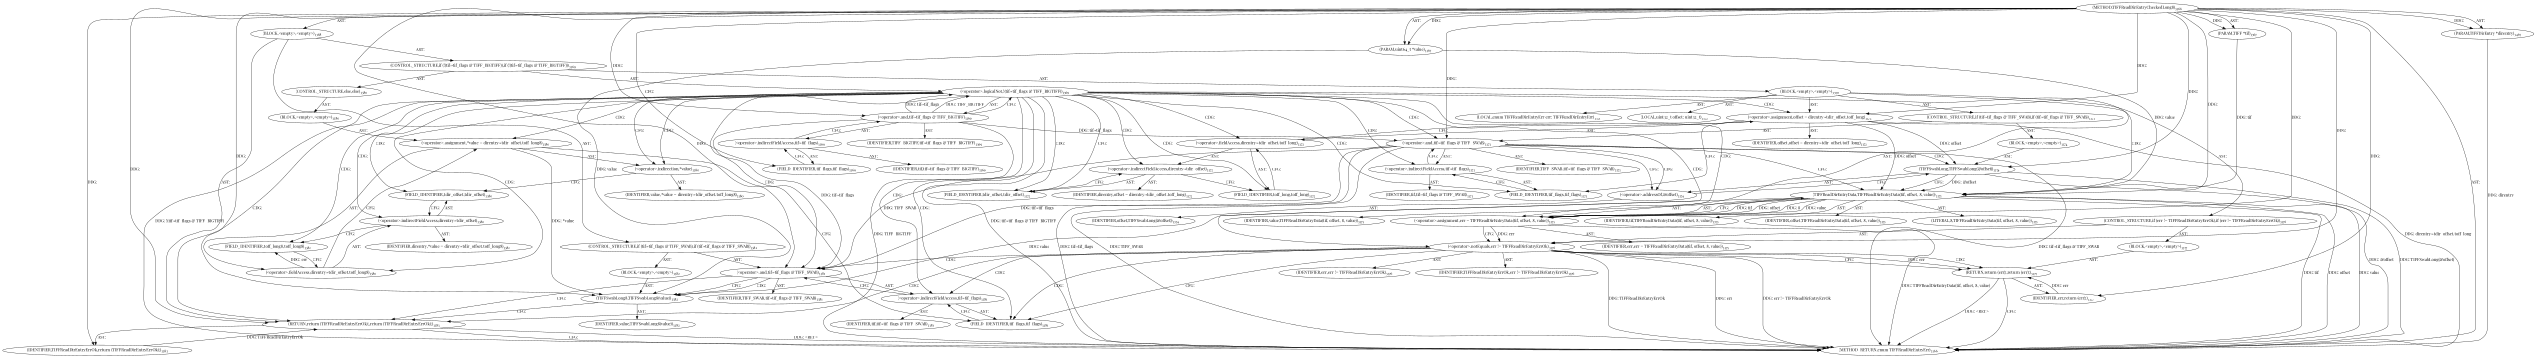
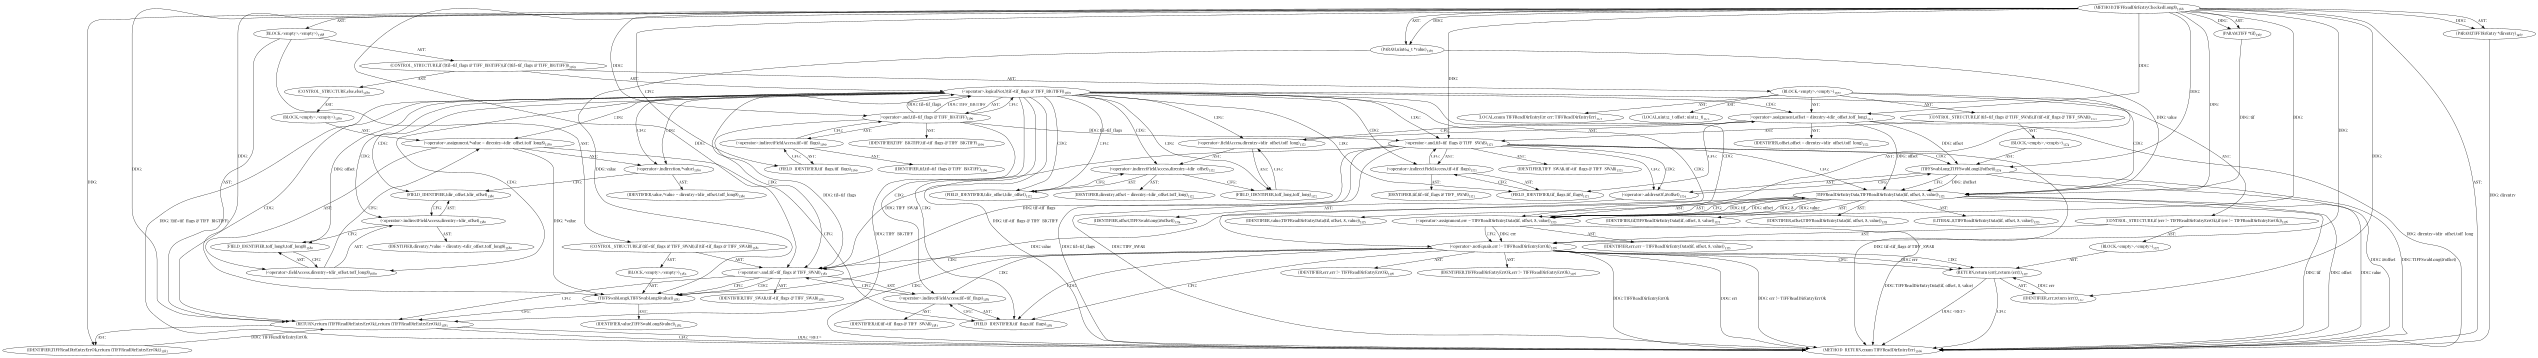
  digraph {
    fontname="Playfair Display"
    node [fontname="Playfair Display"]
    edge [fontname="Playfair Display"]
    n1 [label=<(METHOD,TIFFReadDirEntryCheckedLong8)<SUB>3366</SUB>>]
    n2 [label=<(PARAM,TIFF *tif)<SUB>3367</SUB>>]
    n3 [label=<(PARAM,TIFFDirEntry *direntry)<SUB>3467</SUB>>]
    n4 [label=<(PARAM,uint64_t *value)<SUB>3367</SUB>>]
    n5 [label=<(BLOCK,&lt;empty&gt;,&lt;empty&gt;)<SUB>3368</SUB>>]
    n6 [label=<(&lt;operator&gt;.and,tif-&gt;tif_flags &amp; TIFF_BIGTIFF)<SUB>3369</SUB>>]
    n7 [label=<(FIELD_IDENTIFIER,tif_flags,tif_flags)<SUB>3369</SUB>>]
    n8 [label=<(&lt;operator&gt;.assignment,offset = direntry-&gt;tdir_offset.toff_long)<SUB>3372</SUB>>]
    n9 [label=<(&lt;operator&gt;.and,tif-&gt;tif_flags &amp; TIFF_SWAB)<SUB>3373</SUB>>]
    n10 [label=<(TIFFSwabLong,TIFFSwabLong(&amp;offset))<SUB>3374</SUB>>]
    n11 [label=<(&lt;operator&gt;.assignment,err = TIFFReadDirEntryData(tif, offset, 8, value))<SUB>3375</SUB>>]
    n12 [label=<(TIFFReadDirEntryData,TIFFReadDirEntryData(tif, offset, 8, value))<SUB>3375</SUB>>]
    n13 [label=<(&lt;operator&gt;.notEquals,err != TIFFReadDirEntryErrOk)<SUB>3376</SUB>>]
    n14 [label=<(IDENTIFIER,err,return (err);)<SUB>3377</SUB>>]
    n15 [label=<(&lt;operator&gt;.and,tif-&gt;tif_flags &amp; TIFF_SWAB)<SUB>3381</SUB>>]
    n16 [label=<(TIFFSwabLong8,TIFFSwabLong8(value))<SUB>3382</SUB>>]
    n17 [label=<(RETURN,return (TIFFReadDirEntryErrOk);,return (TIFFReadDirEntryErrOk);)<SUB>3383</SUB>>]
    n18 [label=<(IDENTIFIER,TIFFReadDirEntryErrOk,return (TIFFReadDirEntryErrOk);)<SUB>3383</SUB>>]
    n19 [label=<(METHOD_RETURN,enum TIFFReadDirEntryErr)<SUB>3366</SUB>>]
    n20 [label=<(CONTROL_STRUCTURE,if (!(tif-&gt;tif_flags &amp; TIFF_BIGTIFF)),if (!(tif-&gt;tif_flags &amp; TIFF_BIGTIFF)))<SUB>3369</SUB>>]
    n21 [label=<(CONTROL_STRUCTURE,if (tif-&gt;tif_flags &amp; TIFF_SWAB),if (tif-&gt;tif_flags &amp; TIFF_SWAB))<SUB>3381</SUB>>]
    n22 [label=<(&lt;operator&gt;.logicalNot,!(tif-&gt;tif_flags &amp; TIFF_BIGTIFF))<SUB>3369</SUB>>]
    n23 [label=<(&lt;operator&gt;.indirectFieldAccess,tif-&gt;tif_flags)<SUB>3369</SUB>>]
    n24 [label=<(IDENTIFIER,TIFF_BIGTIFF,tif-&gt;tif_flags &amp; TIFF_BIGTIFF)<SUB>3369</SUB>>]
    n25 [label=<(&lt;operator&gt;.fieldAccess,direntry-&gt;tdir_offset.toff_long)<SUB>3372</SUB>>]
    n26 [label=<(FIELD_IDENTIFIER,tif_flags,tif_flags)<SUB>3373</SUB>>]
    n27 [label=<(IDENTIFIER,offset,offset = direntry-&gt;tdir_offset.toff_long)<SUB>3372</SUB>>]
    n28 [label=<(&lt;operator&gt;.indirectFieldAccess,tif-&gt;tif_flags)<SUB>3373</SUB>>]
    n29 [label=<(IDENTIFIER,TIFF_SWAB,tif-&gt;tif_flags &amp; TIFF_SWAB)<SUB>3373</SUB>>]
    n30 [label=<(&lt;operator&gt;.addressOf,&amp;offset)<SUB>3374</SUB>>]
    n31 [label=<(IDENTIFIER,err,err = TIFFReadDirEntryData(tif, offset, 8, value))<SUB>3375</SUB>>]
    n32 [label=<(IDENTIFIER,tif,TIFFReadDirEntryData(tif, offset, 8, value))<SUB>3375</SUB>>]
    n33 [label=<(IDENTIFIER,offset,TIFFReadDirEntryData(tif, offset, 8, value))<SUB>3375</SUB>>]
    n34 [label=<(LITERAL,8,TIFFReadDirEntryData(tif, offset, 8, value))<SUB>3375</SUB>>]
    n35 [label=<(IDENTIFIER,value,TIFFReadDirEntryData(tif, offset, 8, value))<SUB>3375</SUB>>]
    n36 [label=<(&lt;operator&gt;.indirectFieldAccess,tif-&gt;tif_flags)<SUB>3381</SUB>>]
    n37 [label=<(FIELD_IDENTIFIER,tif_flags,tif_flags)<SUB>3381</SUB>>]
    n38 [label=<(IDENTIFIER,err,err != TIFFReadDirEntryErrOk)<SUB>3376</SUB>>]
    n39 [label=<(IDENTIFIER,TIFFReadDirEntryErrOk,err != TIFFReadDirEntryErrOk)<SUB>3376</SUB>>]
    n40 [label=<(RETURN,return (err);,return (err);)<SUB>3377</SUB>>]
    n41 [label=<(IDENTIFIER,TIFF_SWAB,tif-&gt;tif_flags &amp; TIFF_SWAB)<SUB>3381</SUB>>]
    n42 [label=<(IDENTIFIER,value,TIFFSwabLong8(value))<SUB>3382</SUB>>]
    n43 [label=<(BLOCK,&lt;empty&gt;,&lt;empty&gt;)<SUB>3370</SUB>>]
    n44 [label=<(CONTROL_STRUCTURE,else,else)<SUB>3380</SUB>>]
    n45 [label=<(BLOCK,&lt;empty&gt;,&lt;empty&gt;)<SUB>3382</SUB>>]
    n46 [label=<(&lt;operator&gt;.indirectFieldAccess,direntry-&gt;tdir_offset)<SUB>3372</SUB>>]
    n47 [label=<(FIELD_IDENTIFIER,tdir_offset,tdir_offset)<SUB>3372</SUB>>]
    n48 [label=<(FIELD_IDENTIFIER,toff_long,toff_long)<SUB>3372</SUB>>]
    n49 [label=<(&lt;operator&gt;.assignment,*value = direntry-&gt;tdir_offset.toff_long8)<SUB>3380</SUB>>]
    n50 [label=<(&lt;operator&gt;.indirection,*value)<SUB>3380</SUB>>]
-   n51 [label=<(&lt;operator&gt;.fieldAccess,direntry-&gt;tdir_offset.toff_long8)<SUB>3380</SUB>>]
+   n51 [label=<(&lt;operator&gt;.fieldAccess,direntry-&gt;tdir_offset.toff_long8)<SUB>3680</SUB>>]
    n52 [label=<(&lt;operator&gt;.indirectFieldAccess,direntry-&gt;tdir_offset)<SUB>3380</SUB>>]
    n53 [label=<(FIELD_IDENTIFIER,tdir_offset,tdir_offset)<SUB>3380</SUB>>]
    n54 [label=<(FIELD_IDENTIFIER,toff_long8,toff_long8)<SUB>3380</SUB>>]
    n55 [label=<(LOCAL,enum TIFFReadDirEntryErr err: TIFFReadDirEntryErr)<SUB>3371</SUB>>]
    n56 [label=<(LOCAL,uint32_t offset: uint32_t)<SUB>3372</SUB>>]
    n57 [label=<(CONTROL_STRUCTURE,if (tif-&gt;tif_flags &amp; TIFF_SWAB),if (tif-&gt;tif_flags &amp; TIFF_SWAB))<SUB>3373</SUB>>]
    n58 [label=<(CONTROL_STRUCTURE,if (err != TIFFReadDirEntryErrOk),if (err != TIFFReadDirEntryErrOk))<SUB>3376</SUB>>]
    n59 [label=<(BLOCK,&lt;empty&gt;,&lt;empty&gt;)<SUB>3380</SUB>>]
    n60 [label=<(IDENTIFIER,direntry,offset = direntry-&gt;tdir_offset.toff_long)<SUB>3372</SUB>>]
    n61 [label=<(IDENTIFIER,tif,tif-&gt;tif_flags &amp; TIFF_SWAB)<SUB>3373</SUB>>]
    n62 [label=<(IDENTIFIER,value,*value = direntry-&gt;tdir_offset.toff_long8)<SUB>3380</SUB>>]
    n63 [label=<(IDENTIFIER,direntry,*value = direntry-&gt;tdir_offset.toff_long8)<SUB>3380</SUB>>]
    n64 [label=<(IDENTIFIER,tif,tif-&gt;tif_flags &amp; TIFF_SWAB)<SUB>3381</SUB>>]
    n65 [label=<(IDENTIFIER,tif,tif-&gt;tif_flags &amp; TIFF_BIGTIFF)<SUB>3369</SUB>>]
    n66 [label=<(BLOCK,&lt;empty&gt;,&lt;empty&gt;)<SUB>3374</SUB>>]
    n67 [label=<(BLOCK,&lt;empty&gt;,&lt;empty&gt;)<SUB>3377</SUB>>]
    n68 [label=<(IDENTIFIER,offset,TIFFSwabLong(&amp;offset))<SUB>3374</SUB>>]
    n1 -> n2 [label="AST: "]
    n1 -> n2 [label="DDG: "]
    n1 -> n3 [label="AST: "]
    n1 -> n3 [label="DDG: "]
    n1 -> n4 [label="AST: "]
    n1 -> n4 [label="DDG: "]
    n1 -> n5 [label="AST: "]
    n1 -> n6 [label="DDG: "]
    n1 -> n7 [label="CFG: "]
    n1 -> n8 [label="DDG: "]
    n1 -> n9 [label="DDG: "]
    n1 -> n10 [label="DDG: "]
    n1 -> n11 [label="DDG: "]
    n1 -> n12 [label="DDG: "]
    n1 -> n13 [label="DDG: "]
    n1 -> n14 [label="DDG: "]
    n1 -> n15 [label="DDG: "]
    n1 -> n16 [label="DDG: "]
    n1 -> n17 [label="DDG: "]
    n1 -> n18 [label="DDG: "]
    n1 -> n19 [label="AST: "]
    n2 -> n12 [label="DDG: tif"]
    n3 -> n19 [label="DDG: direntry"]
    n4 -> n12 [label="DDG: value"]
    n4 -> n16 [label="DDG: value"]
    n5 -> n17 [label="AST: "]
    n5 -> n20 [label="AST: "]
    n5 -> n21 [label="AST: "]
    n6 -> n9 [label="DDG: tif-&gt;tif_flags"]
    n6 -> n15 [label="DDG: tif-&gt;tif_flags"]
    n6 -> n19 [label="DDG: TIFF_BIGTIFF"]
    n6 -> n22 [label="CFG: "]
    n6 -> n22 [label="DDG: tif-&gt;tif_flags"]
    n6 -> n22 [label="DDG: TIFF_BIGTIFF"]
    n6 -> n23 [label="AST: "]
    n6 -> n24 [label="AST: "]
    n7 -> n23 [label="CFG: "]
    n8 -> n10 [label="DDG: offset"]
    n8 -> n12 [label="DDG: offset"]
    n8 -> n19 [label="DDG: direntry-&gt;tdir_offset.toff_long"]
    n8 -> n25 [label="AST: "]
    n8 -> n26 [label="CFG: "]
    n8 -> n27 [label="AST: "]
    n9 -> n10 [label="CDG: "]
    n9 -> n12 [label="CFG: "]
    n9 -> n15 [label="DDG: tif-&gt;tif_flags"]
    n9 -> n15 [label="DDG: TIFF_SWAB"]
    n9 -> n19 [label="DDG: tif-&gt;tif_flags"]
    n9 -> n19 [label="DDG: TIFF_SWAB"]
    n9 -> n19 [label="DDG: tif-&gt;tif_flags &amp; TIFF_SWAB"]
    n9 -> n28 [label="AST: "]
    n9 -> n29 [label="AST: "]
    n9 -> n30 [label="CFG: "]
    n9 -> n30 [label="CDG: "]
    n10 -> n12 [label="CFG: "]
    n10 -> n12 [label="DDG: &amp;offset"]
    n10 -> n19 [label="DDG: &amp;offset"]
    n10 -> n19 [label="DDG: TIFFSwabLong(&amp;offset)"]
    n10 -> n30 [label="AST: "]
    n11 -> n12 [label="AST: "]
    n11 -> n13 [label="CFG: "]
    n11 -> n13 [label="DDG: err"]
    n11 -> n19 [label="DDG: TIFFReadDirEntryData(tif, offset, 8, value)"]
    n11 -> n31 [label="AST: "]
    n12 -> n11 [label="CFG: "]
    n12 -> n11 [label="DDG: tif"]
    n12 -> n11 [label="DDG: offset"]
    n12 -> n11 [label="DDG: 8"]
    n12 -> n11 [label="DDG: value"]
    n12 -> n16 [label="DDG: value"]
    n12 -> n19 [label="DDG: tif"]
    n12 -> n19 [label="DDG: offset"]
    n12 -> n19 [label="DDG: value"]
    n12 -> n32 [label="AST: "]
    n12 -> n33 [label="AST: "]
    n12 -> n34 [label="AST: "]
    n12 -> n35 [label="AST: "]
    n13 -> n15 [label="CDG: "]
    n13 -> n17 [label="CDG: "]
    n13 -> n19 [label="DDG: err"]
    n13 -> n19 [label="DDG: err != TIFFReadDirEntryErrOk"]
    n13 -> n19 [label="DDG: TIFFReadDirEntryErrOk"]
    n13 -> n36 [label="CDG: "]
    n13 -> n37 [label="CFG: "]
    n13 -> n37 [label="CDG: "]
    n13 -> n38 [label="AST: "]
    n13 -> n39 [label="AST: "]
    n13 -> n40 [label="CFG: "]
    n13 -> n40 [label="DDG: err"]
    n13 -> n40 [label="CDG: "]
    n14 -> n40 [label="DDG: err"]
    n15 -> n16 [label="CFG: "]
    n15 -> n16 [label="CDG: "]
    n15 -> n17 [label="CFG: "]
    n15 -> n36 [label="AST: "]
    n15 -> n41 [label="AST: "]
    n16 -> n17 [label="CFG: "]
    n16 -> n42 [label="AST: "]
    n17 -> n18 [label="AST: "]
    n17 -> n19 [label="CFG: "]
    n17 -> n19 [label="DDG: &lt;RET&gt;"]
    n18 -> n17 [label="DDG: TIFFReadDirEntryErrOk"]
    n20 -> n22 [label="AST: "]
    n20 -> n43 [label="AST: "]
    n20 -> n44 [label="AST: "]
    n21 -> n15 [label="AST: "]
    n21 -> n45 [label="AST: "]
    n22 -> n6 [label="AST: "]
    n22 -> n8 [label="CDG: "]
    n22 -> n9 [label="CDG: "]
    n22 -> n11 [label="CDG: "]
    n22 -> n12 [label="CDG: "]
    n22 -> n13 [label="CDG: "]
    n22 -> n15 [label="CDG: "]
    n22 -> n17 [label="CDG: "]
    n22 -> n19 [label="DDG: tif-&gt;tif_flags &amp; TIFF_BIGTIFF"]
    n22 -> n19 [label="DDG: !(tif-&gt;tif_flags &amp; TIFF_BIGTIFF)"]
    n22 -> n25 [label="CDG: "]
    n22 -> n26 [label="CDG: "]
    n22 -> n28 [label="CDG: "]
    n22 -> n36 [label="CDG: "]
    n22 -> n37 [label="CDG: "]
    n22 -> n46 [label="CDG: "]
    n22 -> n47 [label="CFG: "]
    n22 -> n47 [label="CDG: "]
    n22 -> n48 [label="CDG: "]
    n22 -> n49 [label="CDG: "]
    n22 -> n50 [label="CFG: "]
    n22 -> n50 [label="CDG: "]
    n22 -> n51 [label="CDG: "]
    n22 -> n52 [label="CDG: "]
    n22 -> n53 [label="CDG: "]
-   n22 -> n54 [label="CDG: "]
+   n22 -> n54 [label="DDG: offset"]
    n23 -> n6 [label="CFG: "]
    n23 -> n7 [label="AST: "]
    n23 -> n65 [label="AST: "]
    n25 -> n8 [label="CFG: "]
    n25 -> n46 [label="AST: "]
    n25 -> n48 [label="AST: "]
    n26 -> n28 [label="CFG: "]
    n28 -> n9 [label="CFG: "]
    n28 -> n26 [label="AST: "]
    n28 -> n61 [label="AST: "]
    n30 -> n10 [label="CFG: "]
    n30 -> n68 [label="AST: "]
    n36 -> n15 [label="CFG: "]
    n36 -> n37 [label="AST: "]
    n36 -> n64 [label="AST: "]
    n37 -> n36 [label="CFG: "]
    n40 -> n14 [label="AST: "]
    n40 -> n19 [label="CFG: "]
    n40 -> n19 [label="DDG: &lt;RET&gt;"]
    n43 -> n8 [label="AST: "]
    n43 -> n11 [label="AST: "]
    n43 -> n55 [label="AST: "]
    n43 -> n56 [label="AST: "]
    n43 -> n57 [label="AST: "]
    n43 -> n58 [label="AST: "]
    n44 -> n59 [label="AST: "]
    n45 -> n16 [label="AST: "]
    n46 -> n47 [label="AST: "]
    n46 -> n48 [label="CFG: "]
    n46 -> n60 [label="AST: "]
    n47 -> n46 [label="CFG: "]
    n48 -> n25 [label="CFG: "]
    n49 -> n16 [label="DDG: *value"]
    n49 -> n37 [label="CFG: "]
    n49 -> n50 [label="AST: "]
    n49 -> n51 [label="AST: "]
    n50 -> n53 [label="CFG: "]
    n50 -> n62 [label="AST: "]
    n51 -> n49 [label="CFG: "]
    n51 -> n52 [label="AST: "]
-   n51 -> n54 [label="DDG: err"]
+   n51 -> n54 [label="AST: "]
    n52 -> n53 [label="AST: "]
    n52 -> n54 [label="CFG: "]
    n52 -> n63 [label="AST: "]
    n53 -> n52 [label="CFG: "]
    n54 -> n51 [label="CFG: "]
    n57 -> n9 [label="AST: "]
    n57 -> n66 [label="AST: "]
    n58 -> n13 [label="AST: "]
    n58 -> n67 [label="AST: "]
    n59 -> n49 [label="AST: "]
    n66 -> n10 [label="AST: "]
    n67 -> n40 [label="AST: "]
  }
